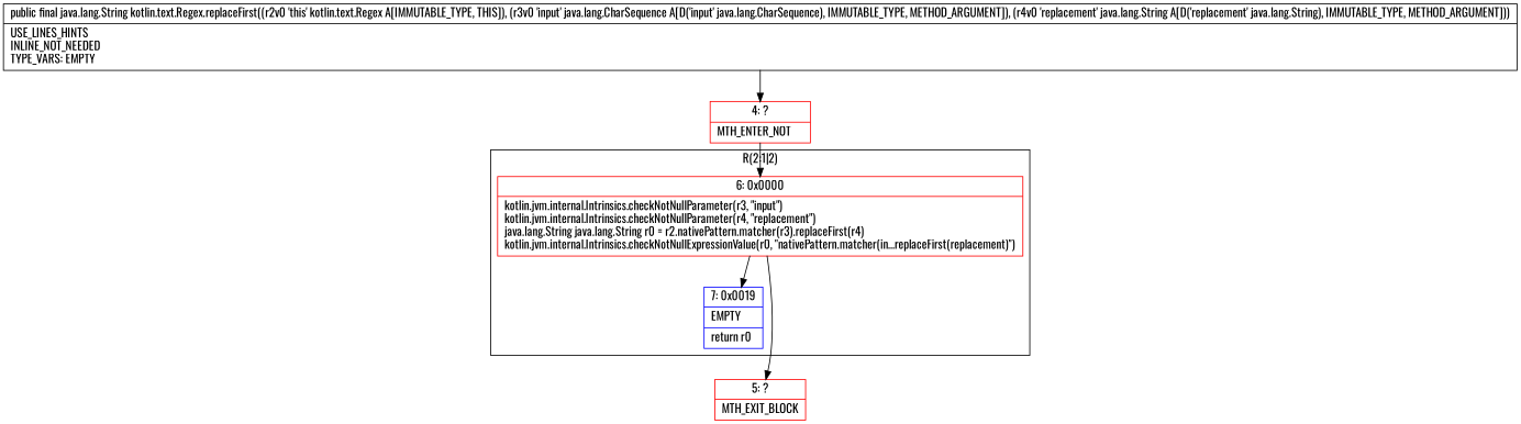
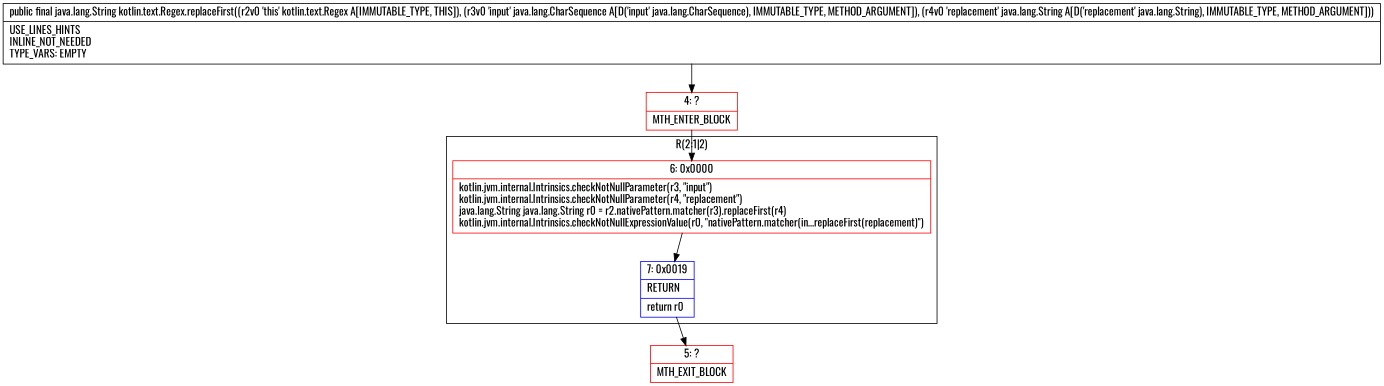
  digraph {
    fontname=Oswald
    node [color=red fontname=Oswald shape=record]
    edge [fontname=Oswald]
    n1 [label="{6\:\ 0x0000|kotlin.jvm.internal.Intrinsics.checkNotNullParameter(r3, \"input\")\lkotlin.jvm.internal.Intrinsics.checkNotNullParameter(r4, \"replacement\")\ljava.lang.String java.lang.String r0 = r2.nativePattern.matcher(r3).replaceFirst(r4)\lkotlin.jvm.internal.Intrinsics.checkNotNullExpressionValue(r0, \"nativePattern.matcher(in…replaceFirst(replacement)\")\l}"]
-   n2 [color=blue label="{7\:\ 0x0019|EMPTY\l|return r0\l}"]
+   n2 [color=blue label="{7\:\ 0x0019|RETURN\l|return r0\l}"]
    n3 [label="{5\:\ ?|MTH_EXIT_BLOCK\l}"]
-   n4 [label="{4\:\ ?|MTH_ENTER_NOT\l}"]
+   n4 [label="{4\:\ ?|MTH_ENTER_BLOCK\l}"]
    n5 [label="{public final java.lang.String kotlin.text.Regex.replaceFirst((r2v0 'this' kotlin.text.Regex A[IMMUTABLE_TYPE, THIS]), (r3v0 'input' java.lang.CharSequence A[D('input' java.lang.CharSequence), IMMUTABLE_TYPE, METHOD_ARGUMENT]), (r4v0 'replacement' java.lang.String A[D('replacement' java.lang.String), IMMUTABLE_TYPE, METHOD_ARGUMENT]))  | USE_LINES_HINTS\lINLINE_NOT_NEEDED\lTYPE_VARS: EMPTY\l}" color=""]
    subgraph cluster_1 {
      label="R(2:1|2)"
      n1
      n2
    }
    n1 -> n2
-   n1 -> n3
+   n2 -> n3
    n4 -> n1
    n5 -> n4
  }
